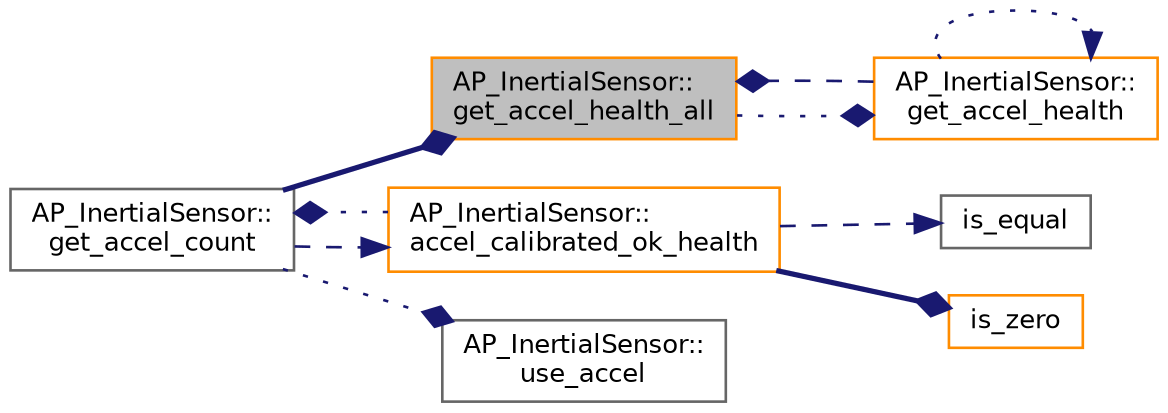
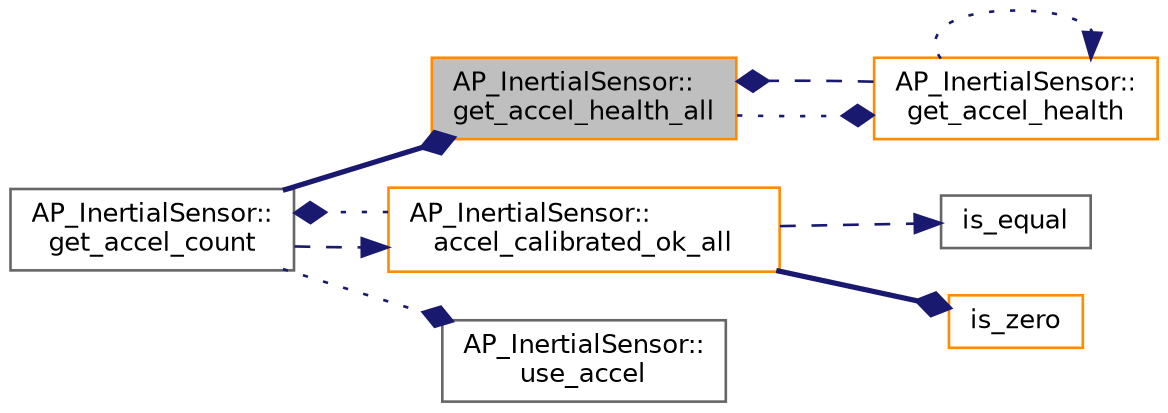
  digraph {
    rankdir=LR
    node [color=darkorange fillcolor=white fontname=Helvetica fontsize=10 shape=record style=filled]
    edge [arrowhead=diamond color=midnightblue fontname=Helvetica fontsize=10 labelfontname=Helvetica labelfontsize=10 style=dotted]
    n1 [fillcolor=grey75 fontcolor=black height=0.2 label="AP_InertialSensor::\lget_accel_health_all" width=0.4]
    n2 [height=0.2 label="AP_InertialSensor::\lget_accel_health" width=0.4]
    n3 [color=gray40 height=0.2 label="AP_InertialSensor::\lget_accel_count" width=0.4]
-   n4 [height=0.2 label="AP_InertialSensor::\laccel_calibrated_ok_health" width=0.4]
+   n4 [height=0.2 label="AP_InertialSensor::\laccel_calibrated_ok_all" width=0.4]
    n5 [color=gray40 height=0.2 label="AP_InertialSensor::\luse_accel" width=0.4]
    n6 [color=gray40 height=0.2 label=is_equal width=0.4]
    n7 [height=0.2 label=is_zero width=0.4]
    n1 -> n2
    n2 -> n1 [style=dashed]
    n2 -> n2 [arrowhead=normal]
    n3 -> n1 [style=bold]
    n3 -> n4 [arrowhead=normal style=dashed]
    n3 -> n5
    n4 -> n3
    n4 -> n6 [arrowhead=normal style=dashed]
    n4 -> n7 [style=bold]
  }
